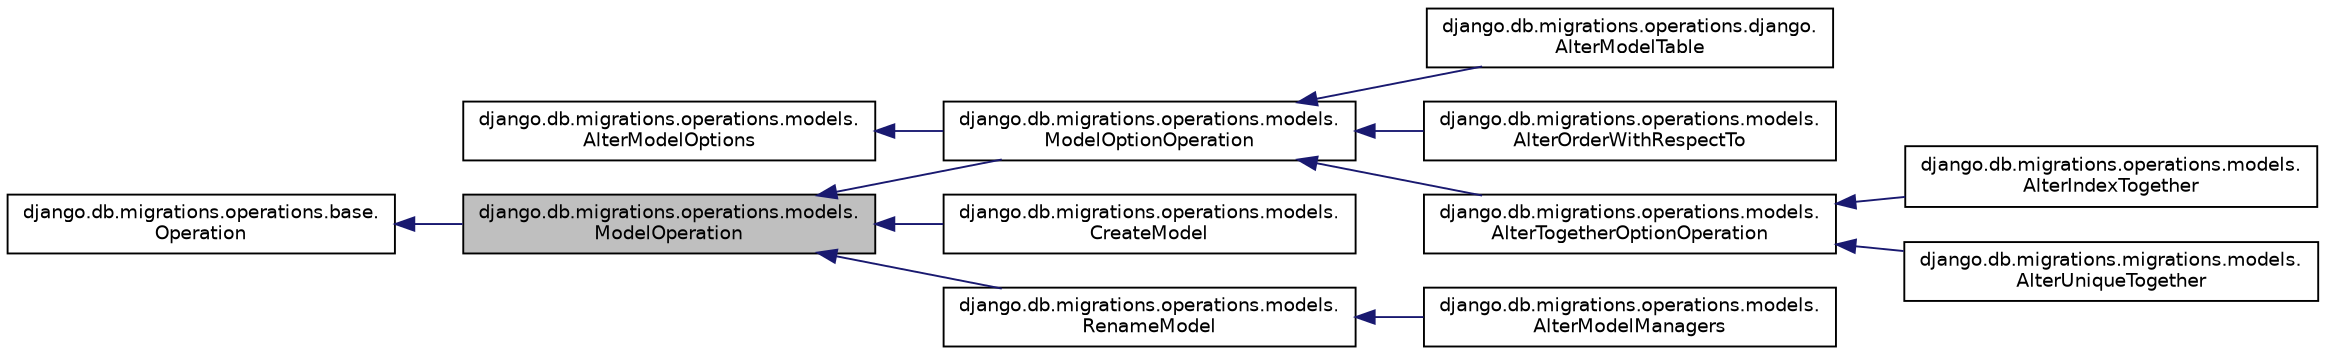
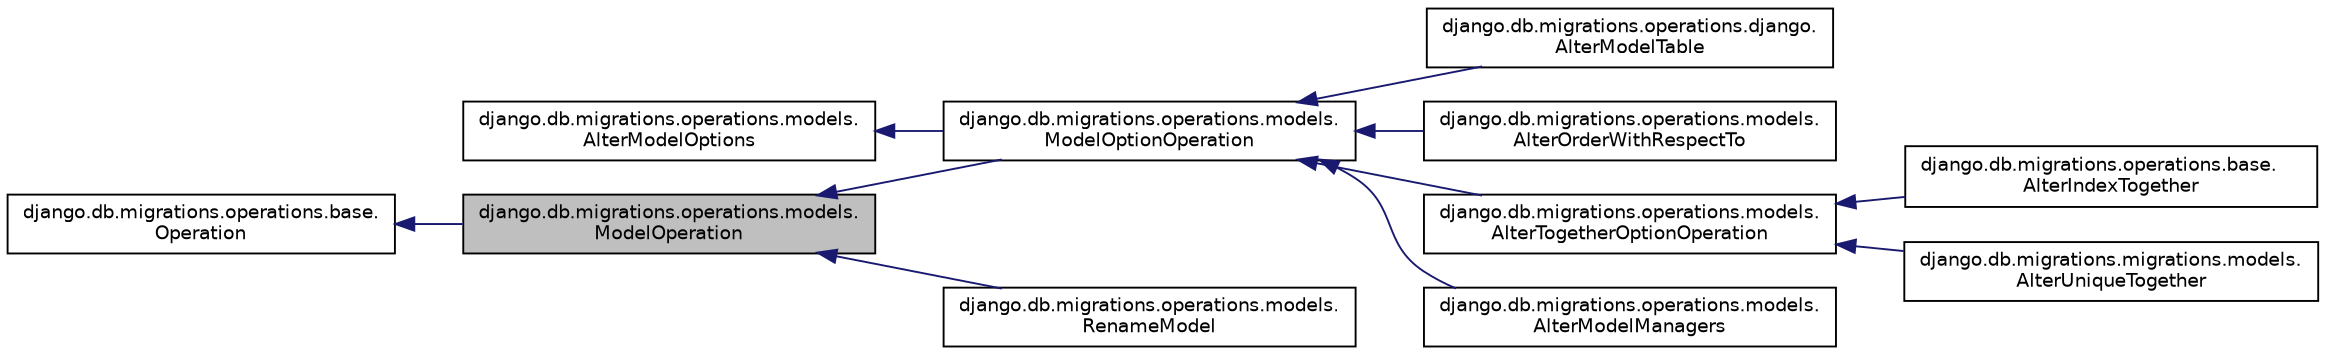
  digraph {
    rankdir=LR
    node [color=black fillcolor=white fontname=Helvetica fontsize=10 shape=record style=filled]
    edge [color=midnightblue dir=back fontname=Helvetica fontsize=10 labelfontname=Helvetica labelfontsize=10 style=solid]
    n1 [fillcolor=grey75 fontcolor=black height=0.2 label="django.db.migrations.operations.models.\lModelOperation" width=0.4]
-   n2 [height=0.2 label="django.db.migrations.operations.models.\lCreateModel" width=0.4]
    n3 [height=0.2 label="django.db.migrations.operations.models.\lModelOptionOperation" width=0.4]
    n4 [height=0.2 label="django.db.migrations.operations.models.\lRenameModel" width=0.4]
    n5 [height=0.2 label="django.db.migrations.operations.models.\lAlterModelManagers" width=0.4]
    n6 [height=0.2 label="django.db.migrations.operations.django.\lAlterModelTable" width=0.4]
    n7 [height=0.2 label="django.db.migrations.operations.models.\lAlterOrderWithRespectTo" width=0.4]
    n8 [height=0.2 label="django.db.migrations.operations.models.\lAlterTogetherOptionOperation" width=0.4]
    n9 [height=0.2 label="django.db.migrations.operations.base.\lOperation" width=0.4]
    n10 [height=0.2 label="django.db.migrations.operations.models.\lAlterModelOptions" width=0.4]
-   n11 [height=0.2 label="django.db.migrations.operations.models.\lAlterIndexTogether" width=0.4]
+   n11 [height=0.2 label="django.db.migrations.operations.base.\lAlterIndexTogether" width=0.4]
    n12 [height=0.2 label="django.db.migrations.migrations.models.\lAlterUniqueTogether" width=0.4]
-   n1 -> n2
    n1 -> n3
    n1 -> n4
-   n4 -> n5
+   n3 -> n5
    n3 -> n6
    n3 -> n7
    n3 -> n8
    n8 -> n11
    n8 -> n12
    n9 -> n1
    n10 -> n3
  }
